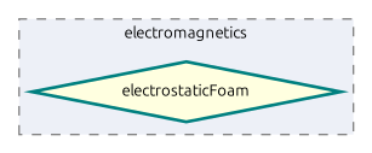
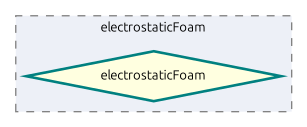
  digraph {
    compound=true
    fontname=Ubuntu
    n1 [color=teal fillcolor=lightyellow fontname=Ubuntu fontsize=10 height=0.2 label=electrostaticFoam shape=diamond style="filled,bold" width=0.4]
    subgraph cluster_1 {
      bgcolor="#edf0f7"
      fontsize=10
-     label=electromagnetics
+     label=electrostaticFoam
      pencolor=grey50
      style="filled,dashed"
      n1
    }
  }
